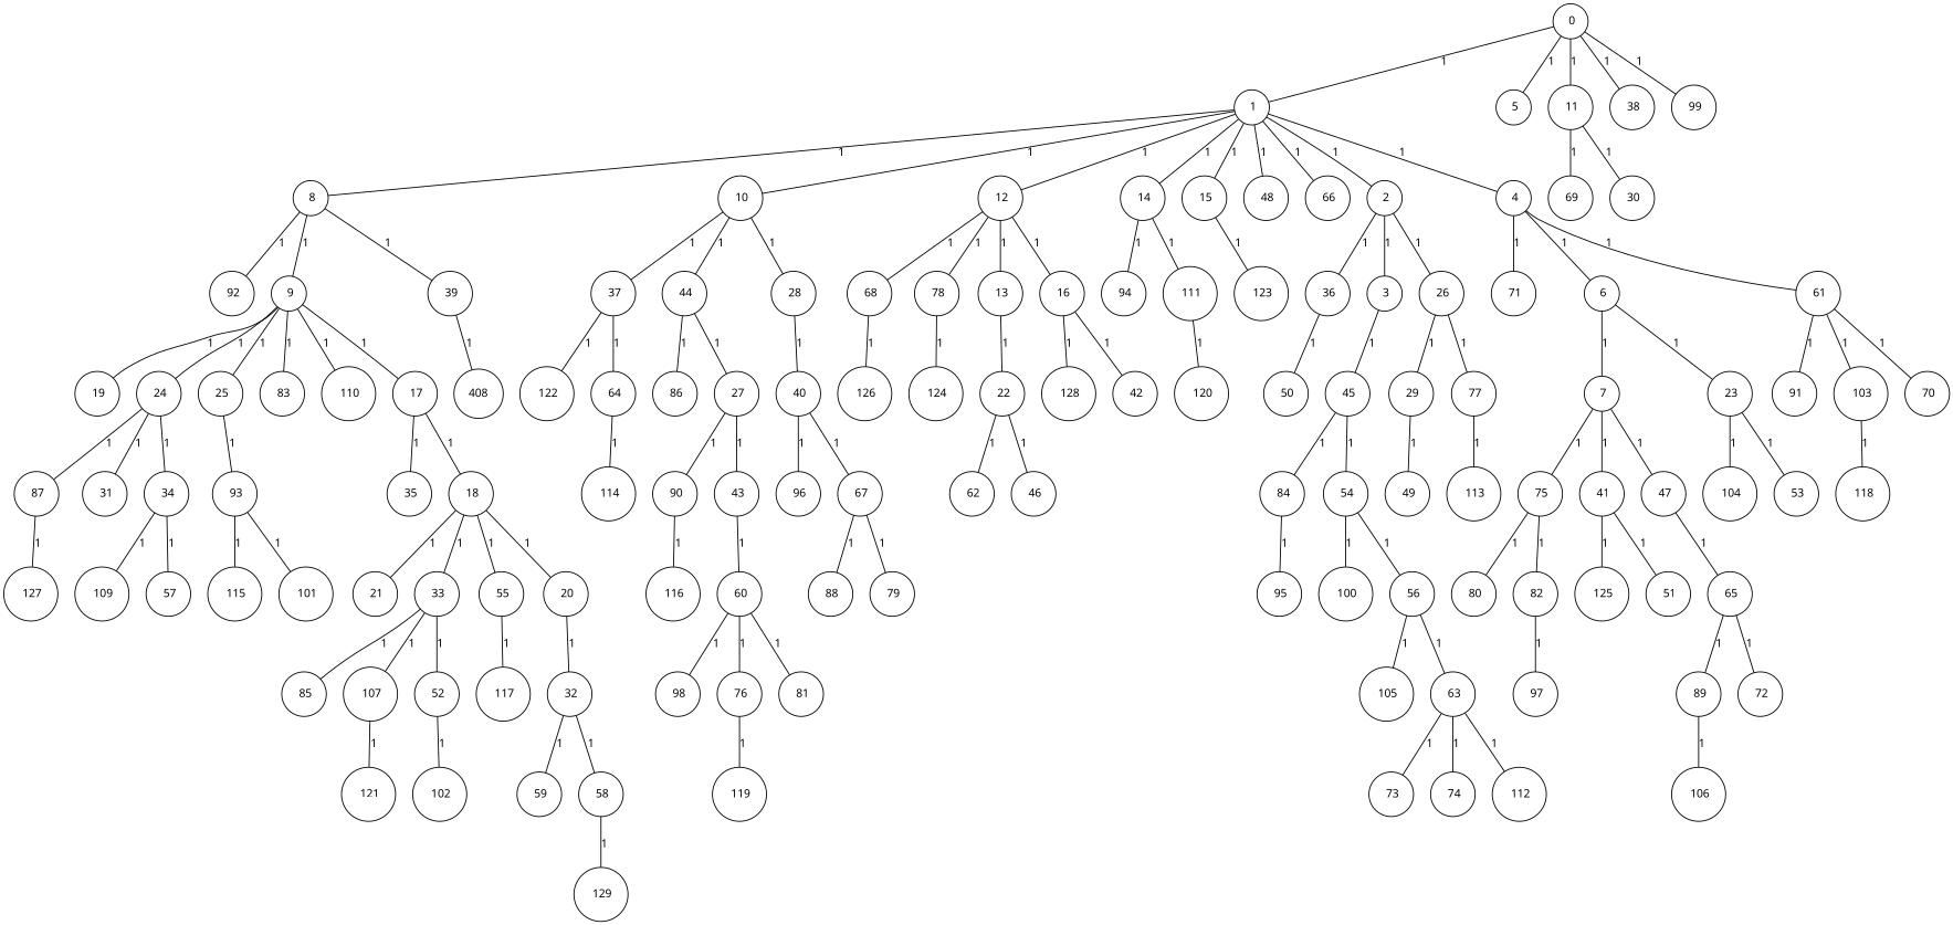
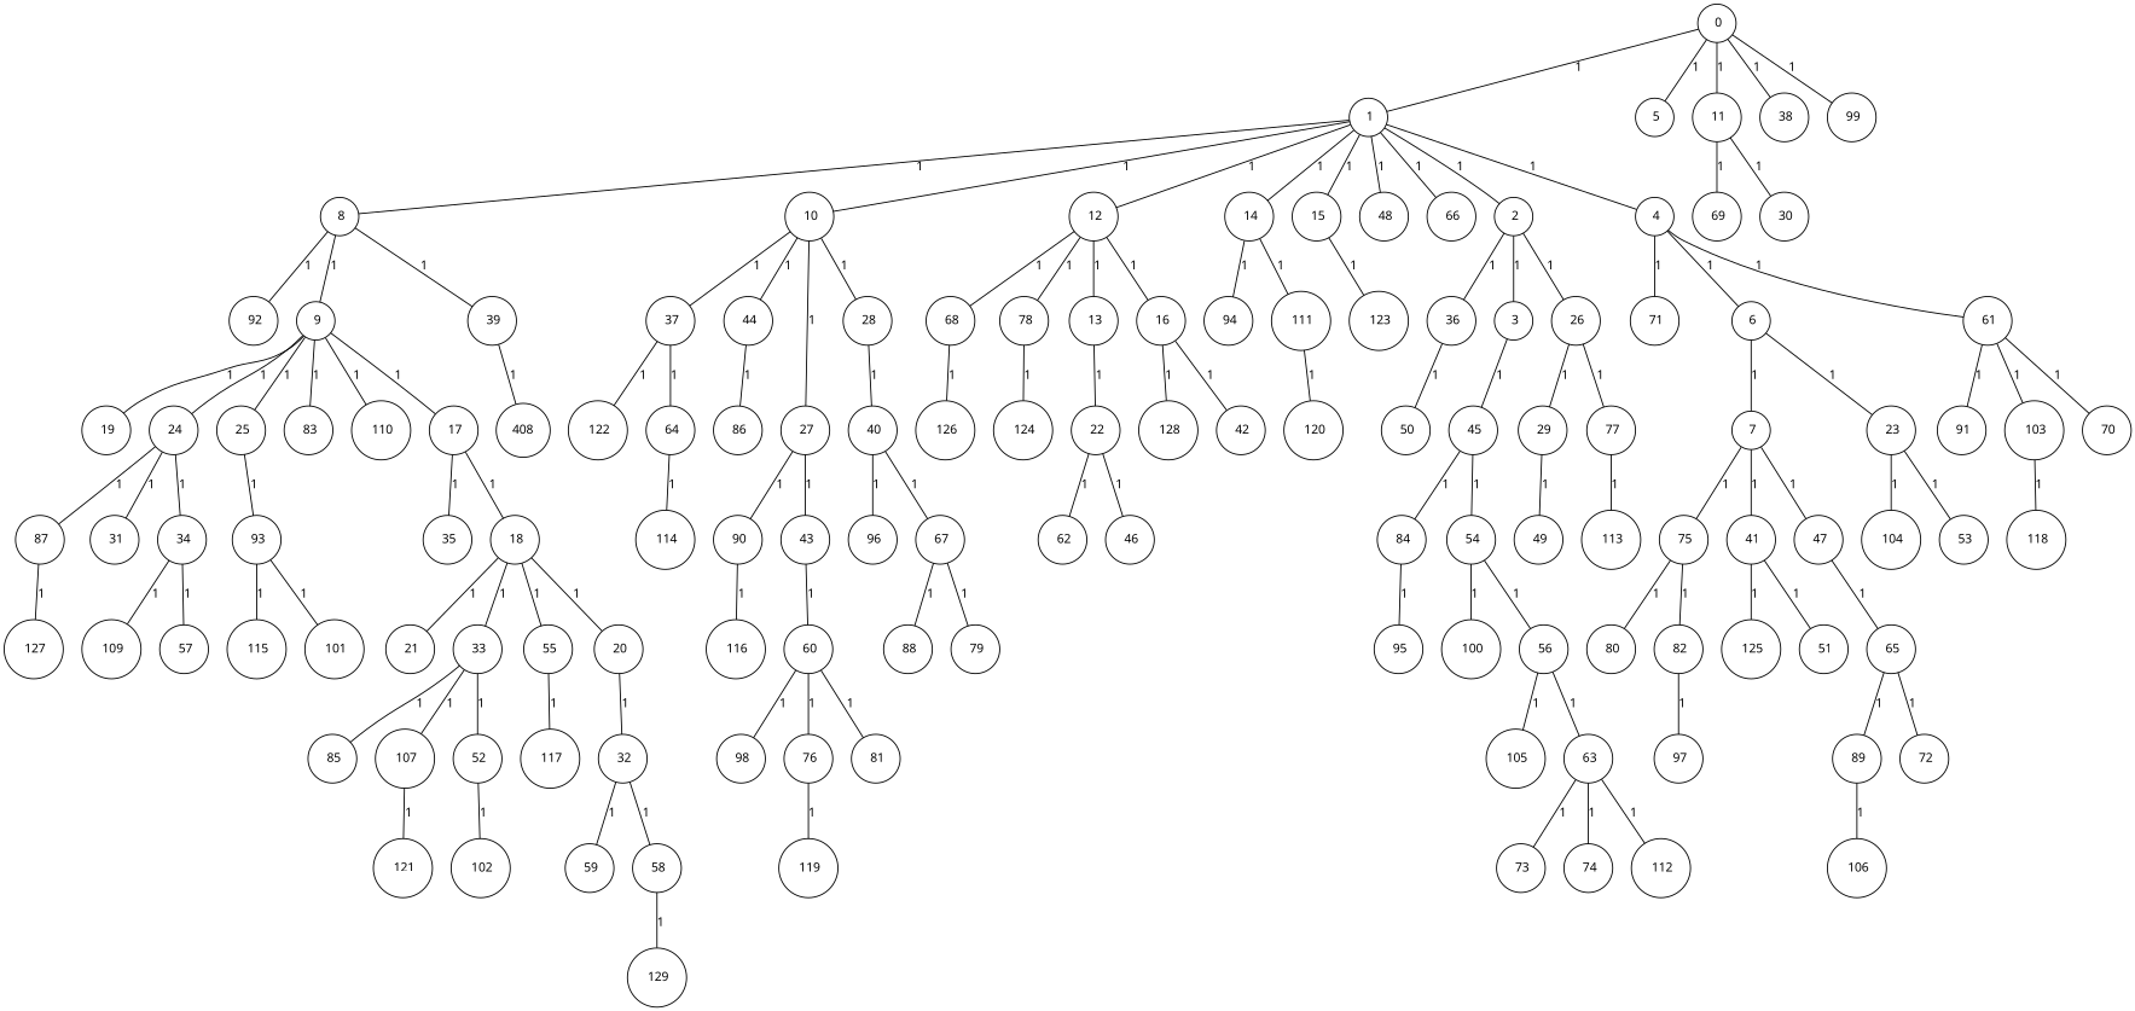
  graph {
    fixedsize="true;"
    fontname="Noto Sans"
    node [color=black fontname="Noto Sans" fontsize=12 hight=.12 shape=circle]
    edge [fontname="Noto Sans" fontsize=12]
    n1 [label=" 0" width=.12]
    n2 [label=" 1" width=.12]
    n3 [label=" 5" width=.12]
    n4 [label=" 11" width=.12]
    n5 [label=" 38" width=.12]
    n6 [label=" 99" width=.12]
    n7 [label=" 2" width=.12]
    n8 [label=" 4" width=.12]
    n9 [label=" 8" width=.12]
    n10 [label=" 10" width=.12]
    n11 [label=" 12" width=.12]
    n12 [label=" 14" width=.12]
    n13 [label=" 15" width=.12]
    n14 [label=" 48" width=.12]
    n15 [label=" 66" width=.12]
    n16 [label=" 30" width=.12]
    n17 [label=" 69" width=.12]
    n18 [label=" 3" width=.12]
    n19 [label=" 26" width=.12]
    n20 [label=" 36" width=.12]
    n21 [label=" 6" width=.12]
    n22 [label=" 61" width=.12]
    n23 [label=" 71" width=.12]
    n24 [label=" 9" width=.12]
    n25 [label=" 39" width=.12]
    n26 [label=" 92" width=.12]
    n27 [label=" 27" width=.12]
    n28 [label=" 28" width=.12]
    n29 [label=" 37" width=.12]
    n30 [label=" 44" width=.12]
    n31 [label=" 13" width=.12]
    n32 [label=" 16" width=.12]
    n33 [label=" 68" width=.12]
    n34 [label=" 78" width=.12]
    n35 [label=" 94" width=.12]
    n36 [label=" 111" width=.12]
    n37 [label=" 123" width=.12]
    n38 [label=" 45" width=.12]
    n39 [label=" 29" width=.12]
    n40 [label=" 77" width=.12]
    n41 [label=" 50" width=.12]
    n42 [label=" 54" width=.12]
    n43 [label=" 84" width=.12]
    n44 [label=" 7" width=.12]
    n45 [label=" 23" width=.12]
    n46 [label=" 70" width=.12]
    n47 [label=" 91" width=.12]
    n48 [label=" 103" width=.12]
    n49 [label=" 41" width=.12]
    n50 [label=" 47" width=.12]
    n51 [label=" 75" width=.12]
    n52 [label=" 53" width=.12]
    n53 [label=" 104" width=.12]
    n54 [label=" 51" width=.12]
    n55 [label=" 125" width=.12]
    n56 [label=" 65" width=.12]
    n57 [label=" 80" width=.12]
    n58 [label=" 82" width=.12]
    n59 [label=" 17" width=.12]
    n60 [label=" 19" width=.12]
    n61 [label=" 24" width=.12]
    n62 [label=" 25" width=.12]
    n63 [label=" 83" width=.12]
    n64 [label=" 110" width=.12]
    n65 [label=408 width=.12]
    n66 [label=" 18" width=.12]
    n67 [label=" 35" width=.12]
    n68 [label=" 31" width=.12]
    n69 [label=" 34" width=.12]
    n70 [label=" 87" width=.12]
    n71 [label=" 93" width=.12]
    n72 [label=" 43" width=.12]
    n73 [label=" 90" width=.12]
    n74 [label=" 40" width=.12]
    n75 [label=" 64" width=.12]
    n76 [label=" 122" width=.12]
    n77 [label=" 86" width=.12]
    n78 [label=" 22" width=.12]
    n79 [label=" 42" width=.12]
    n80 [label=" 128" width=.12]
    n81 [label=" 126" width=.12]
    n82 [label=" 124" width=.12]
    n83 [label=" 46" width=.12]
    n84 [label=" 62" width=.12]
    n85 [label=" 120" width=.12]
    n86 [label=" 20" width=.12]
    n87 [label=" 21" width=.12]
    n88 [label=" 33" width=.12]
    n89 [label=" 55" width=.12]
    n90 [label=" 32" width=.12]
    n91 [label=" 52" width=.12]
    n92 [label=" 85" width=.12]
    n93 [label=" 107" width=.12]
    n94 [label=" 117" width=.12]
    n95 [label=" 58" width=.12]
    n96 [label=" 59" width=.12]
    n97 [label=" 57" width=.12]
    n98 [label=" 109" width=.12]
    n99 [label=" 127" width=.12]
    n100 [label=" 101" width=.12]
    n101 [label=" 115" width=.12]
    n102 [label=" 49" width=.12]
    n103 [label=" 113" width=.12]
    n104 [label=" 60" width=.12]
    n105 [label=" 116" width=.12]
    n106 [label=" 67" width=.12]
    n107 [label=" 96" width=.12]
    n108 [label=" 129" width=.12]
    n109 [label=" 102" width=.12]
    n110 [label=" 121" width=.12]
    n111 [label=" 114" width=.12]
    n112 [label=" 79" width=.12]
    n113 [label=" 88" width=.12]
    n114 [label=" 76" width=.12]
    n115 [label=" 81" width=.12]
    n116 [label=" 98" width=.12]
    n117 [label=" 56" width=.12]
    n118 [label=" 100" width=.12]
    n119 [label=" 95" width=.12]
    n120 [label=" 72" width=.12]
    n121 [label=" 89" width=.12]
    n122 [label=" 63" width=.12]
    n123 [label=" 105" width=.12]
    n124 [label=" 73" width=.12]
    n125 [label=" 74" width=.12]
    n126 [label=" 112" width=.12]
    n127 [label=" 119" width=.12]
    n128 [label=" 118" width=.12]
    n129 [label=" 106" width=.12]
    n130 [label=" 97" width=.12]
    n1 -- n2 [label=1]
    n1 -- n3 [label=1]
    n1 -- n4 [label=1]
    n1 -- n5 [label=1]
    n1 -- n6 [label=1]
    n2 -- n7 [label=1]
    n2 -- n8 [label=1]
    n2 -- n9 [label=1]
    n2 -- n10 [label=1]
    n2 -- n11 [label=1]
    n2 -- n12 [label=1]
    n2 -- n13 [label=1]
    n2 -- n14 [label=1]
    n2 -- n15 [label=1]
    n4 -- n16 [label=1]
    n4 -- n17 [label=1]
    n7 -- n18 [label=1]
    n7 -- n19 [label=1]
    n7 -- n20 [label=1]
    n8 -- n21 [label=1]
    n8 -- n22 [label=1]
    n8 -- n23 [label=1]
    n9 -- n24 [label=1]
    n9 -- n25 [label=1]
    n9 -- n26 [label=1]
-   n30 -- n27 [label=1]
+   n10 -- n27 [label=1]
    n10 -- n28 [label=1]
    n10 -- n29 [label=1]
    n10 -- n30 [label=1]
    n11 -- n31 [label=1]
    n11 -- n32 [label=1]
    n11 -- n33 [label=1]
    n11 -- n34 [label=1]
    n12 -- n35 [label=1]
    n12 -- n36 [label=1]
    n13 -- n37 [label=1]
    n18 -- n38 [label=1]
    n19 -- n39 [label=1]
    n19 -- n40 [label=1]
    n20 -- n41 [label=1]
    n21 -- n44 [label=1]
    n21 -- n45 [label=1]
    n22 -- n46 [label=1]
    n22 -- n47 [label=1]
    n22 -- n48 [label=1]
    n24 -- n59 [label=1]
    n24 -- n60 [label=1]
    n24 -- n61 [label=1]
    n24 -- n62 [label=1]
    n24 -- n63 [label=1]
    n24 -- n64 [label=1]
    n25 -- n65 [label=1]
    n27 -- n72 [label=1]
    n27 -- n73 [label=1]
    n28 -- n74 [label=1]
    n29 -- n75 [label=1]
    n29 -- n76 [label=1]
    n30 -- n77 [label=1]
    n31 -- n78 [label=1]
    n32 -- n79 [label=1]
    n32 -- n80 [label=1]
    n33 -- n81 [label=1]
    n34 -- n82 [label=1]
    n36 -- n85 [label=1]
    n38 -- n42 [label=1]
    n38 -- n43 [label=1]
    n39 -- n102 [label=1]
    n40 -- n103 [label=1]
    n42 -- n117 [label=1]
    n42 -- n118 [label=1]
    n43 -- n119 [label=1]
    n44 -- n49 [label=1]
    n44 -- n50 [label=1]
    n44 -- n51 [label=1]
    n45 -- n52 [label=1]
    n45 -- n53 [label=1]
    n48 -- n128 [label=1]
    n49 -- n54 [label=1]
    n49 -- n55 [label=1]
    n50 -- n56 [label=1]
    n51 -- n57 [label=1]
    n51 -- n58 [label=1]
    n56 -- n120 [label=1]
    n56 -- n121 [label=1]
    n58 -- n130 [label=1]
    n59 -- n66 [label=1]
    n59 -- n67 [label=1]
    n61 -- n68 [label=1]
    n61 -- n69 [label=1]
    n61 -- n70 [label=1]
    n62 -- n71 [label=1]
    n66 -- n86 [label=1]
    n66 -- n87 [label=1]
    n66 -- n88 [label=1]
    n66 -- n89 [label=1]
    n69 -- n97 [label=1]
    n69 -- n98 [label=1]
    n70 -- n99 [label=1]
    n71 -- n100 [label=1]
    n71 -- n101 [label=1]
    n72 -- n104 [label=1]
    n73 -- n105 [label=1]
    n74 -- n106 [label=1]
    n74 -- n107 [label=1]
    n75 -- n111 [label=1]
    n78 -- n83 [label=1]
    n78 -- n84 [label=1]
    n86 -- n90 [label=1]
    n88 -- n91 [label=1]
    n88 -- n92 [label=1]
    n88 -- n93 [label=1]
    n89 -- n94 [label=1]
    n90 -- n95 [label=1]
    n90 -- n96 [label=1]
    n91 -- n109 [label=1]
    n93 -- n110 [label=1]
    n95 -- n108 [label=1]
    n104 -- n114 [label=1]
    n104 -- n115 [label=1]
    n104 -- n116 [label=1]
    n106 -- n112 [label=1]
    n106 -- n113 [label=1]
    n114 -- n127 [label=1]
    n117 -- n122 [label=1]
    n117 -- n123 [label=1]
    n121 -- n129 [label=1]
    n122 -- n124 [label=1]
    n122 -- n125 [label=1]
    n122 -- n126 [label=1]
  }
